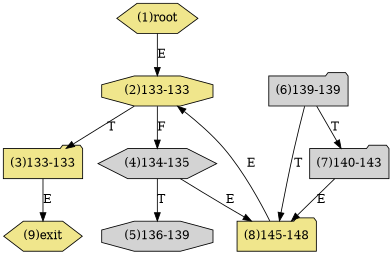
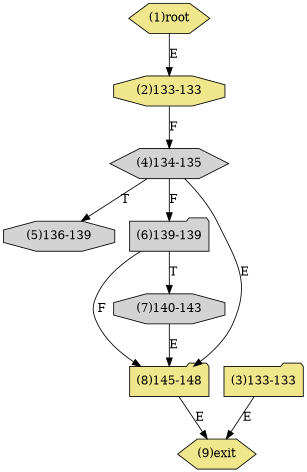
  digraph {
    node [fillcolor=khaki shape=hexagon style=filled]
    n1 [label="(1)root"]
    n2 [label="(2)133-133" shape=octagon]
    n3 [label="(3)133-133" shape=folder]
    n4 [fillcolor=lightgrey label="(4)134-135"]
    n5 [label="(9)exit"]
    n6 [fillcolor=lightgrey label="(5)136-139" shape=octagon]
    n7 [fillcolor=lightgrey label="(6)139-139" shape=folder]
    n8 [label="(8)145-148" shape=folder]
-   n9 [fillcolor=lightgrey label="(7)140-143" shape=folder]
+   n9 [fillcolor=lightgrey label="(7)140-143" shape=octagon]
    n1 -> n2 [label=E]
-   n2 -> n3 [label=T]
    n2 -> n4 [label=F]
    n3 -> n5 [label=E]
    n4 -> n6 [label=T]
+   n4 -> n7 [label=F]
    n4 -> n8 [label=E]
-   n7 -> n8 [label=T]
+   n7 -> n8 [label=F]
    n7 -> n9 [label=T]
-   n8 -> n2 [label=E]
+   n8 -> n5 [label=E]
    n9 -> n8 [label=E]
  }
